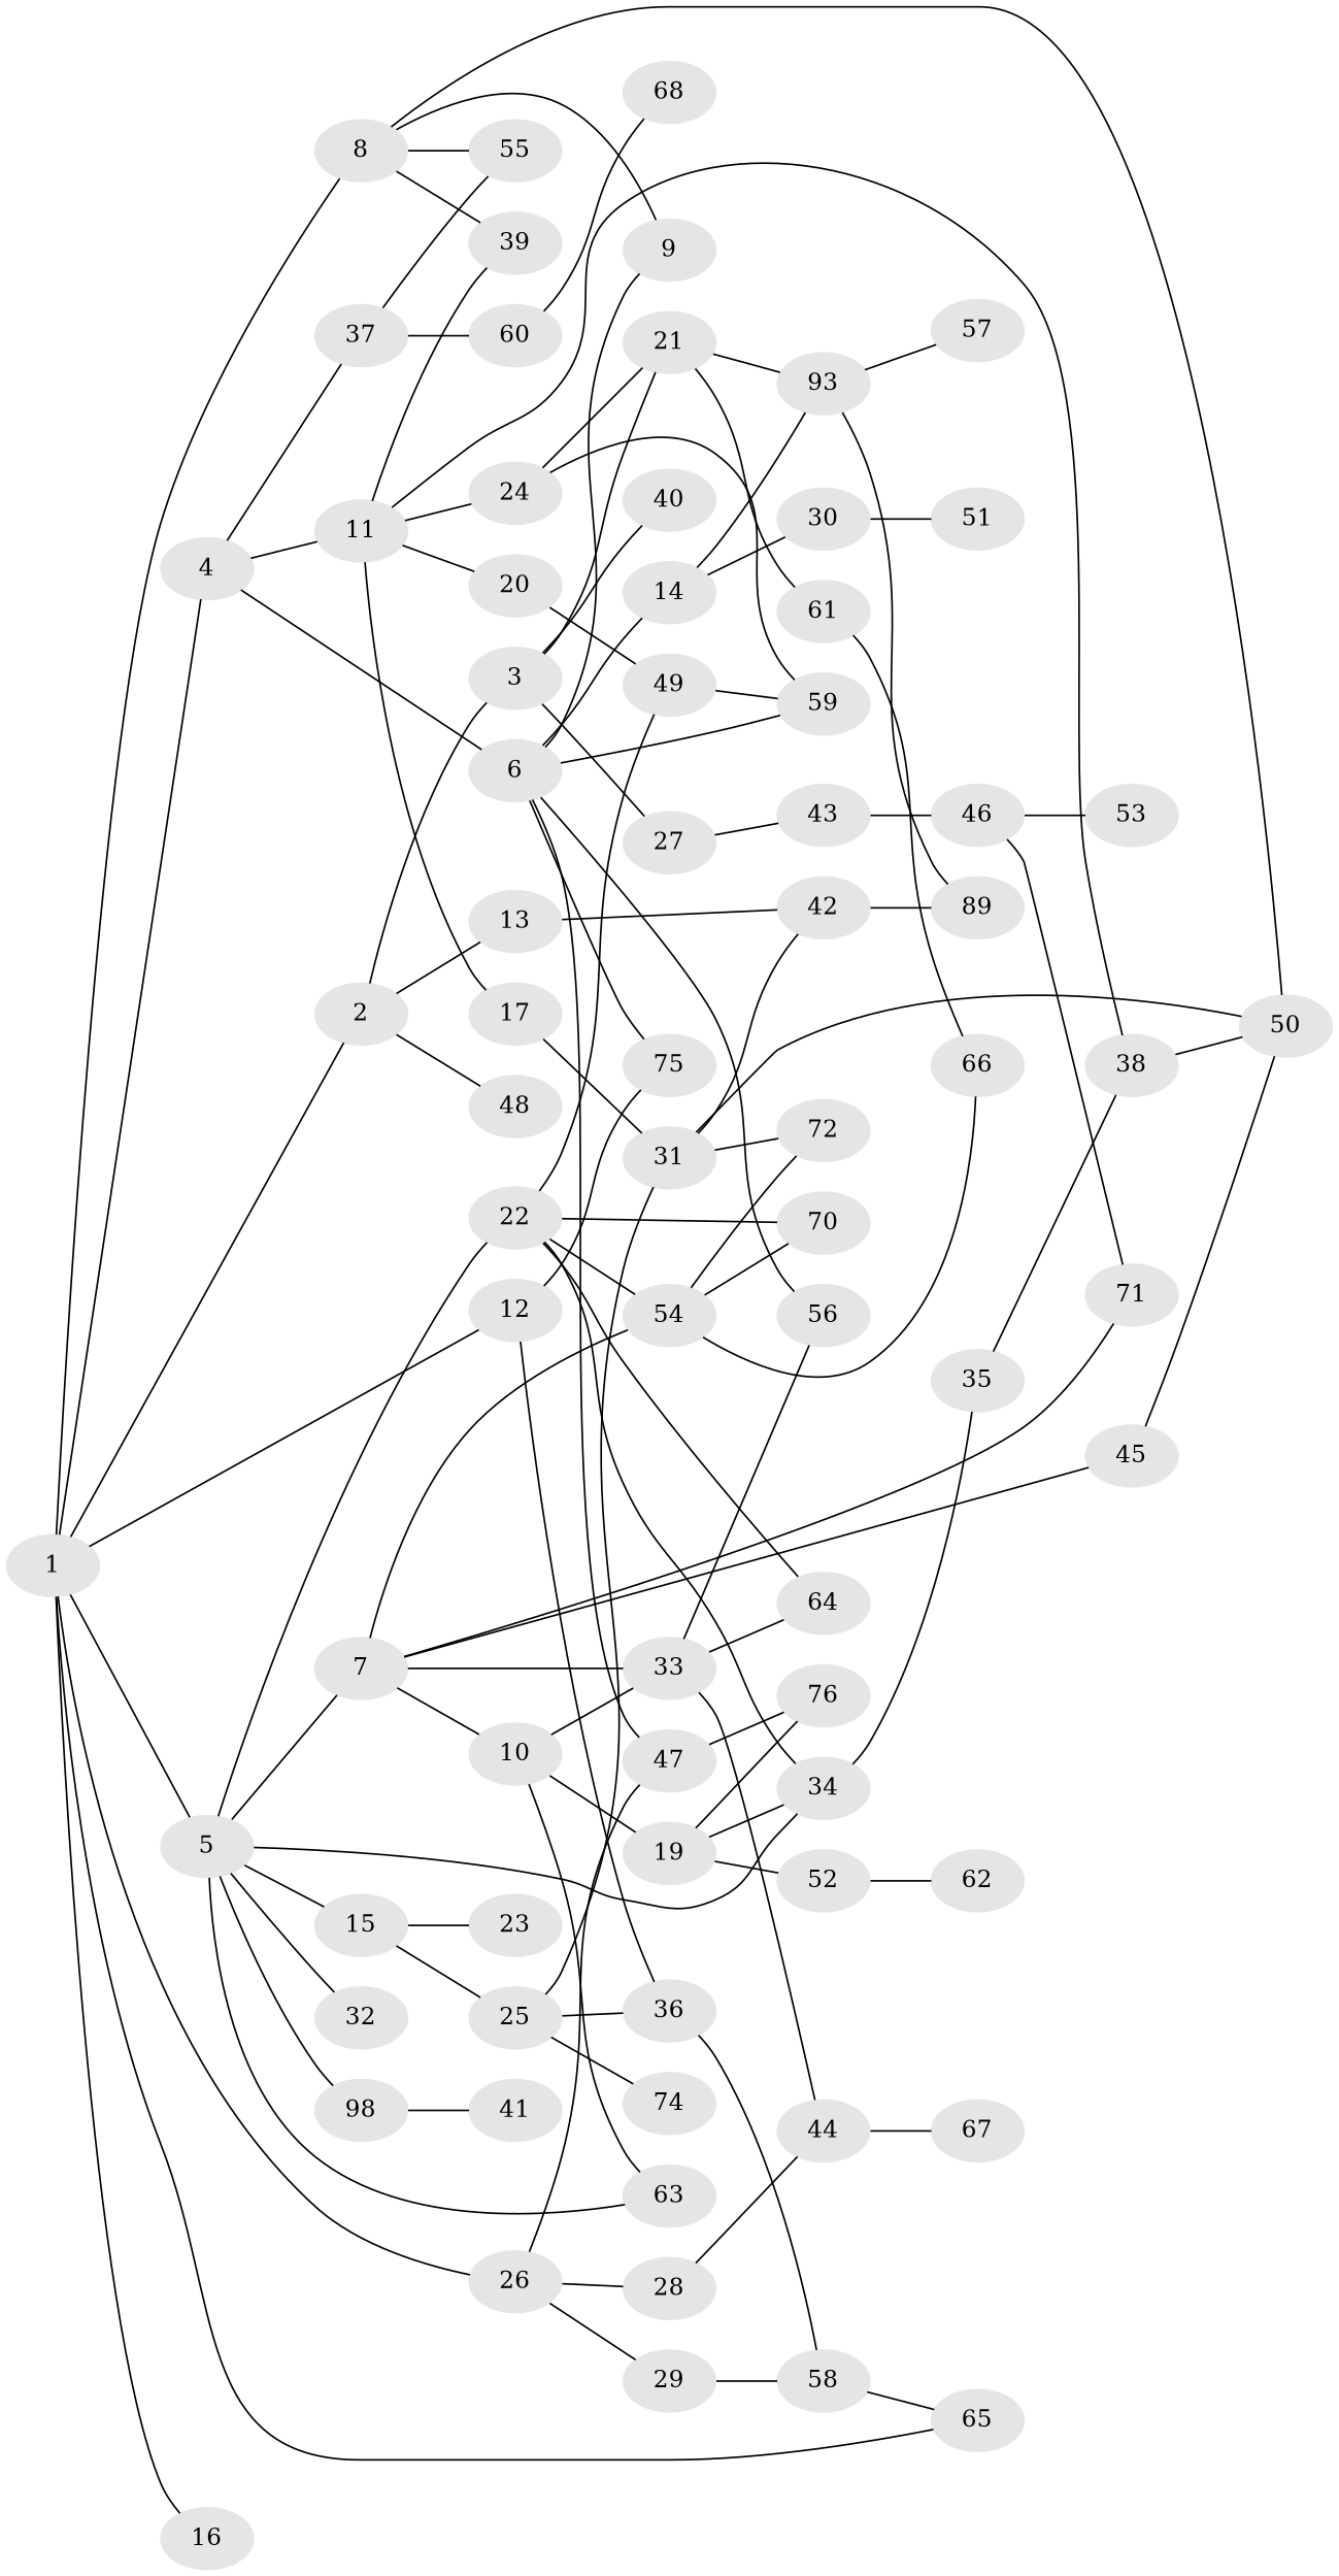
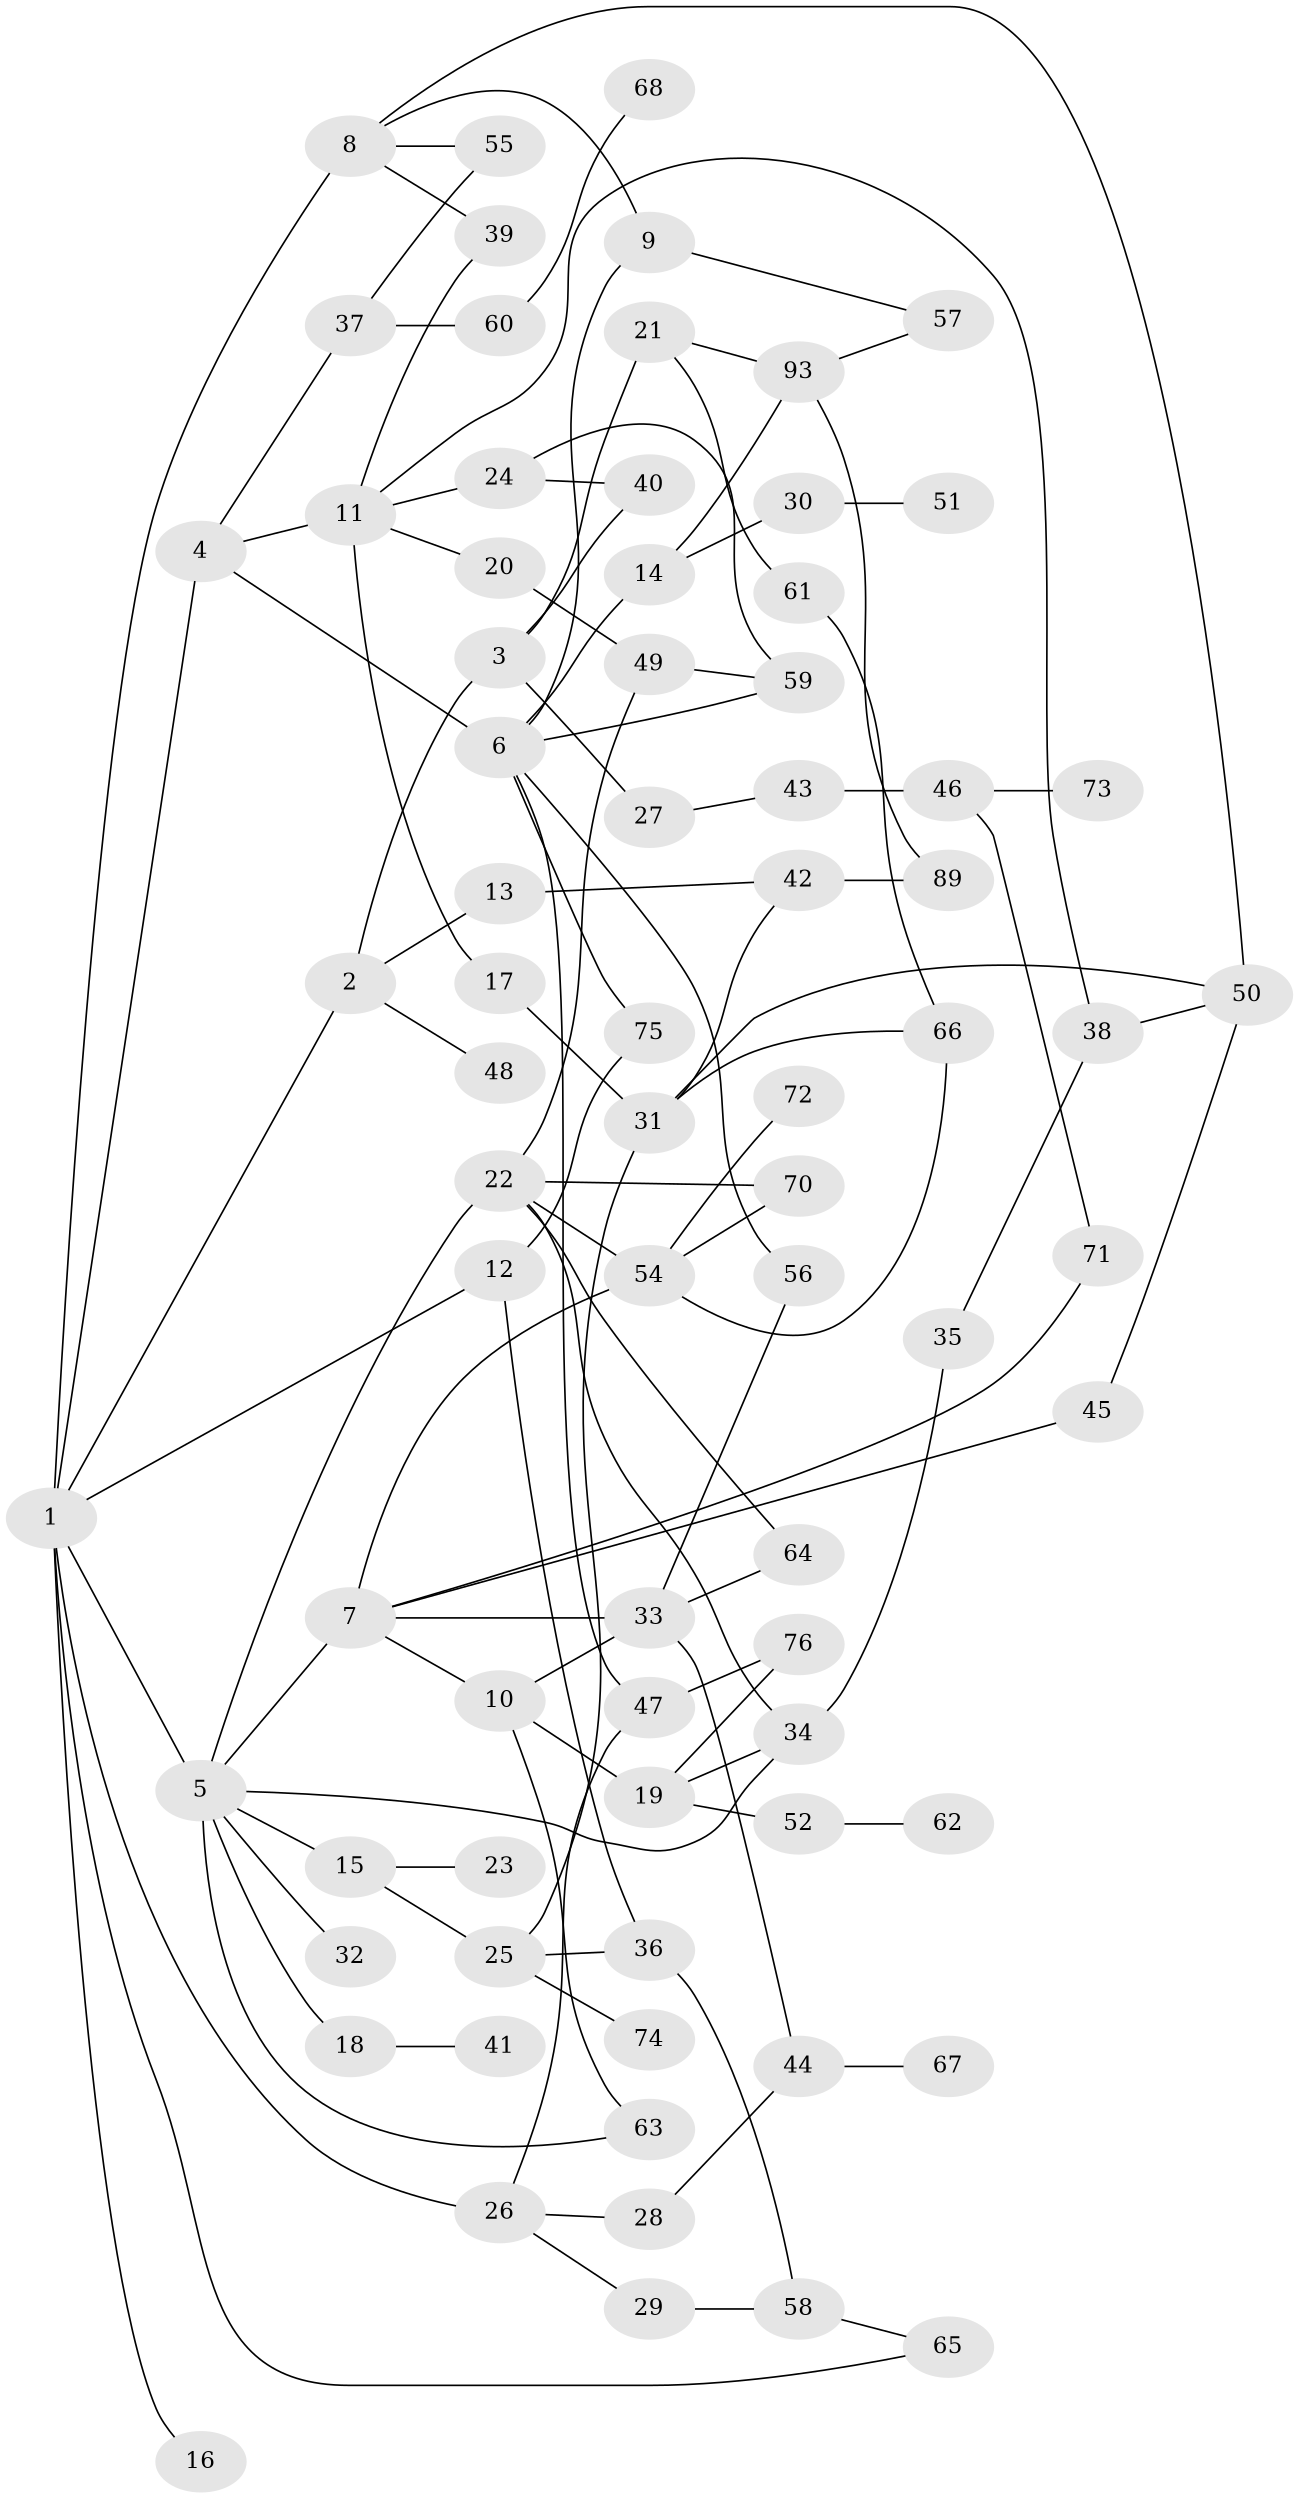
  graph {
    rankdir=LR
    node [color=gray90 style=filled]
    edge [weight=1.0]
    1
    2
    4
    5
    8
    12
    16
    26
    65
    3
    13
    48
    6
    11
    37
    22
    7
    15
-   18 [label=98]
+   18
    32
    34
    63
    9
    39
    50
    55
    75
    36
    47
    28
    29
    21
    27
    40
    42
    54
    49
    64
    70
    n40 [label=93]
    61
    43
    14
    56
    59
    17
    20
    24
    38
    60
    10
    33
    45
    71
    23
    25
    41
    35
    57
    30
    76
    19
    44
    72
    66
    52
    31
    58
    n69 [label=89]
    51
    74
    62
    46
    67
    68
-   73 [label=53]
+   73
    1 -- 2
    1 -- 4
    1 -- 5
    1 -- 8
    1 -- 12
    1 -- 16
    1 -- 26
    1 -- 65
    2 -- 3
    2 -- 13
    2 -- 48
    4 -- 6
    4 -- 11
    4 -- 37
    5 -- 22 [weight=2.0]
    5 -- 7
    5 -- 15
    5 -- 18
    5 -- 32
    5 -- 34
    5 -- 63
    8 -- 9
    8 -- 39
    8 -- 50
    8 -- 55
    12 -- 75
    12 -- 36
    26 -- 47
    26 -- 28
    26 -- 29
    3 -- 21
    3 -- 27
    3 -- 40
    13 -- 42
    6 -- 9
    6 -- 75
    6 -- 47
    6 -- 14
    6 -- 56
    6 -- 59
    11 -- 39
    11 -- 17
    11 -- 20
    11 -- 24
    11 -- 38
    37 -- 55
    37 -- 60
    22 -- 34
    22 -- 54
    22 -- 49
    22 -- 64
    22 -- 70
    7 -- 54
    7 -- 10
    7 -- 33 [weight=2.0]
    7 -- 45
    7 -- 71
    15 -- 23
    15 -- 25
    18 -- 41
    34 -- 35 [weight=3.0]
+   9 -- 57
    36 -- 58
    47 -- 76
    28 -- 44
    29 -- 58
    21 -- n40
    21 -- 61
    27 -- 43
    42 -- n69
    54 -- 70
    54 -- 72
    54 -- 66
    49 -- 59
    n40 -- 57
    n40 -- n69
    61 -- 66
    43 -- 46
    14 -- n40
    14 -- 30
    17 -- 31
    20 -- 49
-   24 -- 21
+   24 -- 40
    24 -- 59
    38 -- 50
    60 -- 68
    10 -- 63
    10 -- 33
    10 -- 19
    33 -- 64
    33 -- 56
    33 -- 44
    45 -- 50
    25 -- 36
    25 -- 31
    25 -- 74
    35 -- 38
    30 -- 51
    19 -- 34
    19 -- 76
    19 -- 52
    44 -- 67
    52 -- 62
    31 -- 50
    31 -- 42
-   31 -- 72
+   31 -- 66
    58 -- 65
    46 -- 71
    46 -- 73
  }
